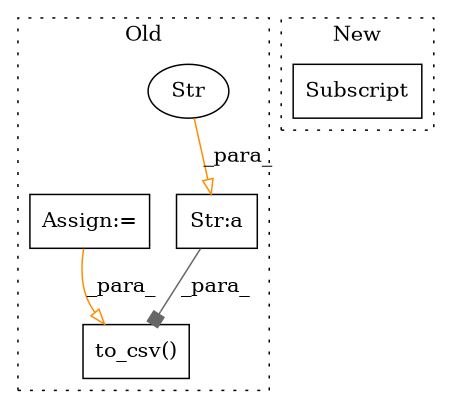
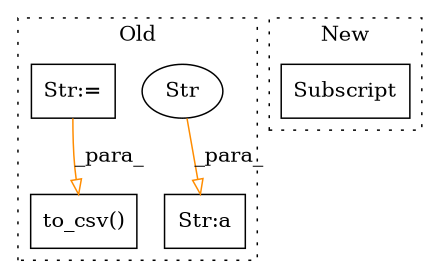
  digraph {
    node [l=3 shape=box]
    edge [arrowhead=onormal color=darkorange style=solid]
    n1 [a=75 l="10,21" label="to_csv()" s="3710,3775"]
    n2 [a=82 label="Str:a" s=3748]
    n3 [a=66 label=Str s=3751 shape=ellipse]
-   n4 [a=68 label="Assign:=" s=3642]
+   n4 [a=68 label="Str:=" s=3642]
    n5 [a=63 l="32,0" label=Subscript s="2345,0"]
    subgraph cluster_1 {
      label=Old
      style=dotted
      n1
      n2
      n3
      n4
    }
    subgraph cluster_2 {
      label=New
      style=dotted
      n5
    }
-   n2 -> n1 [arrowhead=box color=gray40 label=_para_]
    n3 -> n2 [label=_para_]
    n4 -> n1 [label=_para_]
  }
